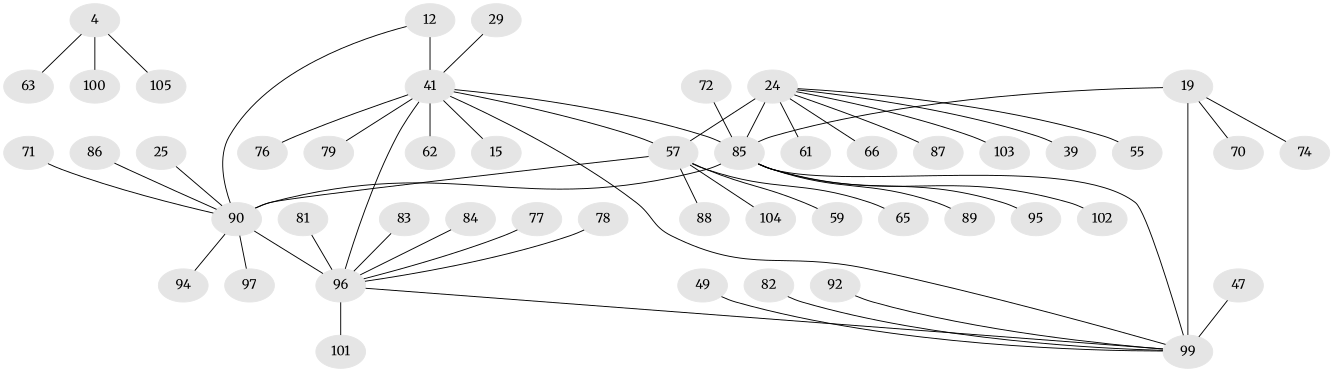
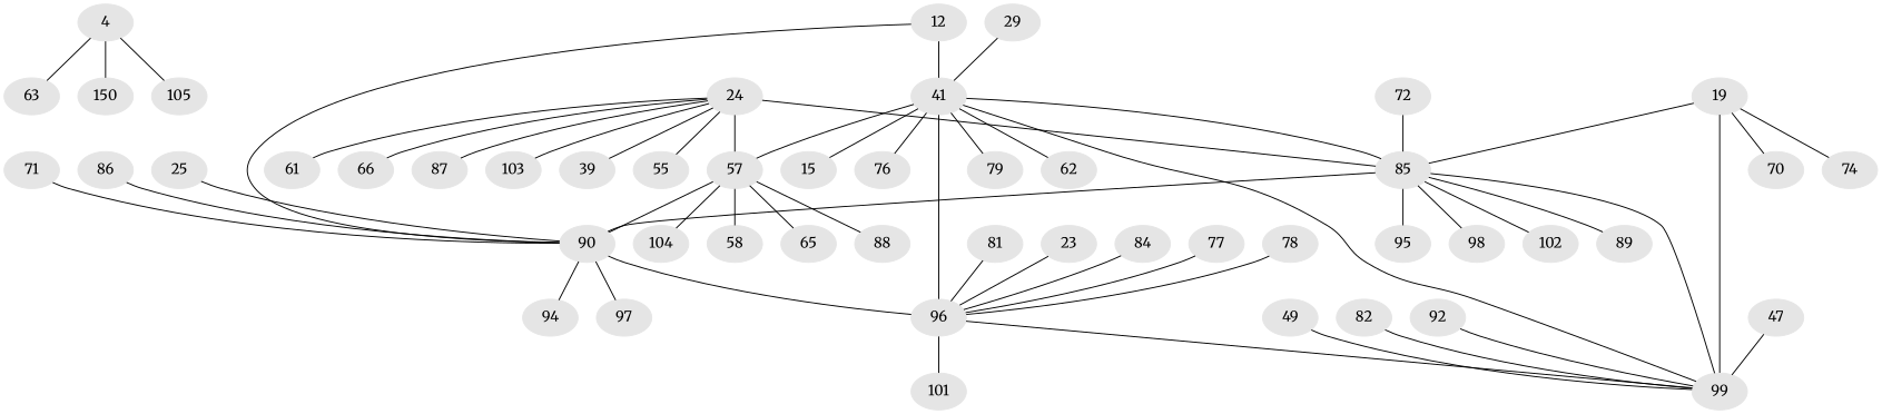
  graph {
    fontname=Merriweather
    node [color=gray90 fontname=Merriweather style=filled]
    edge [fontname=Merriweather]
    4 [super="+3"]
    63
-   100
+   100 [label=150]
    105
    85 [super="+53+2+5+58+64+67"]
    90 [super="+27+7+9+26+35+38"]
    99 [super="+18+20+42+93+46"]
    89
    95 [super="+68"]
+   98
    102
    12 [super="+11"]
    41 [super="+15"]
    57 [super="+25+28+30+31+32+33+51+56"]
    62
    n16 [label=15]
    76
    79
    96 [super="+10+37+73"]
    94
    97
    19 [super="+16"]
    70 [super="+54"]
    74
    24 [super="+23"]
    39
    55
    61
    66
    87
    103
-   59
+   59 [label=58]
    65
    88 [super="+34"]
    104 [super="+50"]
    29
    101
    n38 [label=25]
    47
    49
    71 [super="+44"]
    72
    77
    78
    81
    82 [super="+48"]
-   83
+   83 [label=23]
    84
    86
    92 [super="+91"]
    4 -- 63
    4 -- 100
    4 -- 105
    85 -- 90 [weight=2]
    85 -- 99
    85 -- 89
    85 -- 95
+   85 -- 98
    85 -- 102
    90 -- 96 [weight=6]
    90 -- 94
    90 -- 97
    12 -- 90
    12 -- 41 [weight=6]
    41 -- 85 [weight=2]
    41 -- 99
    41 -- 57
    41 -- 62
    41 -- n16
    41 -- 76
    41 -- 79
    41 -- 96 [weight=2]
    57 -- 90
    57 -- 59
    57 -- 65
    57 -- 88
    57 -- 104
    96 -- 99
    96 -- 101
    19 -- 85
    19 -- 99 [weight=6]
    19 -- 70
    19 -- 74
    24 -- 85
    24 -- 57 [weight=6]
    24 -- 39
    24 -- 55
    24 -- 61
    24 -- 66
    24 -- 87
    24 -- 103
    29 -- 41
    n38 -- 90
    47 -- 99
    49 -- 99
    71 -- 90
    72 -- 85
    77 -- 96
    78 -- 96
    81 -- 96
    82 -- 99
    83 -- 96
    84 -- 96
    86 -- 90
    92 -- 99
  }
